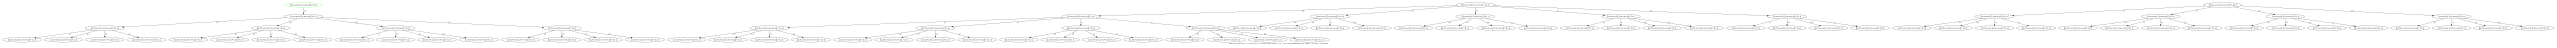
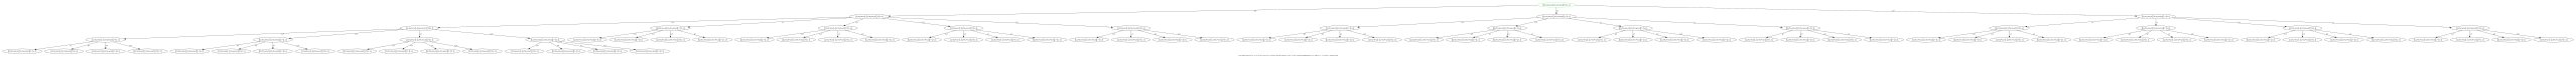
  digraph {
    fontname="Comic Neue"
    label="Tree exploration for K=3 arms and M=2 players using Selfish UCB U and RandomNewRank, for depth=3 : 4 leafs, 0 absorbing"
    node [fontname="Comic Neue"]
    edge [color=black fontname="Comic Neue"]
    n1 [color=green label="[[2/4,1/3,0/1], [2/4,1/3,0/1]] r=[1, 1]"]
    n2 [label="[[2/4,1/3,0/2], [2/4,1/3,0/2]] r=[2, 2]"]
    n3 [label="[[2/4,1/3,0/2], [2/4,1/3,0/2]] r=[1, 2]"]
    n4 [label="[[2/4,1/3,0/2], [2/4,1/3,0/2]] r=[2, 1]"]
    n5 [label="[[2/4,1/3,0/2], [2/4,1/3,0/2]] r=[1, 1]"]
    n6 [label="[[2/5,1/3,0/2], [2/5,1/3,0/2]] r=[2, 2]"]
    n7 [label="[[2/5,1/3,0/2], [2/5,1/3,0/2]] r=[1, 2]"]
    n8 [label="[[2/5,1/3,0/2], [2/5,1/3,0/2]] r=[1, 1]"]
    n9 [label="[[2/5,1/3,0/2], [2/5,1/3,0/2]] r=[2, 1]"]
    n10 [label="[[2/5,1/3,0/2], [2/5,1/3,0/2]] r=[2, 2]"]
    n11 [label="[[2/5,1/3,0/2], [2/5,1/3,0/2]] r=[1, 2]"]
    n12 [label="[[2/5,1/3,0/2], [2/5,1/3,0/2]] r=[1, 1]"]
    n13 [label="[[2/5,1/3,0/2], [2/5,1/3,0/2]] r=[2, 1]"]
    n14 [label="[[2/5,1/3,0/2], [2/5,1/3,0/2]] r=[2, 2]"]
    n15 [label="[[2/5,1/3,0/2], [2/5,1/3,0/2]] r=[1, 2]"]
    n16 [label="[[2/5,1/3,0/2], [2/5,1/3,0/2]] r=[1, 1]"]
    n17 [label="[[2/5,1/3,0/2], [2/5,1/3,0/2]] r=[2, 1]"]
    n18 [label="[[2/5,1/3,0/2], [2/5,1/3,0/2]] r=[2, 2]"]
    n19 [label="[[2/5,1/3,0/2], [2/5,1/3,0/2]] r=[1, 2]"]
    n20 [label="[[2/5,1/3,0/2], [2/5,1/3,0/2]] r=[1, 1]"]
    n21 [label="[[2/5,1/3,0/2], [2/5,1/3,0/2]] r=[2, 1]"]
    n22 [label="[[2/5,1/4,0/2], [2/5,1/4,0/2]] r=[1, 2]"]
    n23 [label="[[2/5,1/4,0/2], [2/5,1/4,0/2]] r=[1, 1]"]
    n24 [label="[[2/5,1/4,0/2], [2/5,1/4,0/2]] r=[2, 1]"]
    n25 [label="[[2/5,1/4,0/2], [2/5,1/4,0/2]] r=[2, 2]"]
    n26 [label="[[2/5,1/4,0/2], [2/5,1/4,0/2]] r=[1, 2]"]
    n27 [label="[[2/5,1/4,0/2], [2/5,1/4,0/2]] r=[1, 1]"]
    n28 [label="[[2/5,1/4,0/2], [2/5,1/4,0/2]] r=[2, 1]"]
    n29 [label="[[2/5,1/4,0/2], [2/5,1/4,0/2]] r=[2, 2]"]
    n30 [label="[[2/5,1/4,0/2], [2/5,1/4,0/2]] r=[1, 2]"]
    n31 [label="[[2/5,1/4,0/2], [2/5,1/4,0/2]] r=[1, 1]"]
    n32 [label="[[2/5,1/4,0/2], [2/5,1/4,0/2]] r=[2, 1]"]
    n33 [label="[[2/5,1/4,0/2], [2/5,1/4,0/2]] r=[2, 2]"]
    n34 [label="[[2/5,1/4,0/2], [2/5,1/4,0/2]] r=[1, 2]"]
    n35 [label="[[2/5,1/4,0/2], [2/5,1/4,0/2]] r=[1, 1]"]
    n36 [label="[[2/5,1/4,0/2], [2/5,1/4,0/2]] r=[2, 1]"]
    n37 [label="[[2/5,1/4,0/2], [2/5,1/4,0/2]] r=[2, 2]"]
    n38 [label="[[2/5,1/4,0/2], [2/5,1/4,0/2]] r=[1, 2]"]
    n39 [label="[[2/5,1/4,0/2], [2/5,1/4,0/2]] r=[1, 1]"]
    n40 [label="[[2/5,1/4,0/2], [2/5,1/4,0/2]] r=[2, 1]"]
    n41 [label="[[2/5,1/4,0/2], [2/5,1/4,0/2]] r=[2, 2]"]
    n42 [label="[[2/5,1/4,0/2], [2/5,1/4,0/2]] r=[1, 2]"]
    n43 [label="[[2/5,1/4,0/2], [2/5,1/4,0/2]] r=[1, 1]"]
    n44 [label="[[2/5,1/4,0/2], [2/5,1/4,0/2]] r=[2, 1]"]
    n45 [label="[[2/5,1/4,0/2], [2/5,1/4,0/2]] r=[2, 2]"]
    n46 [label="[[2/5,1/4,0/2], [2/5,1/4,0/2]] r=[1, 2]"]
    n47 [label="[[2/5,1/4,0/2], [2/5,1/4,0/2]] r=[1, 1]"]
    n48 [label="[[2/5,1/4,0/2], [2/5,1/4,0/2]] r=[2, 1]"]
    n49 [label="[[2/5,1/4,0/2], [2/5,1/4,0/2]] r=[2, 2]"]
    n50 [label="[[2/5,1/4,0/2], [2/5,1/4,0/2]] r=[1, 2]"]
    n51 [label="[[2/5,1/4,0/2], [2/5,1/4,0/2]] r=[1, 1]"]
    n52 [label="[[2/5,1/4,0/2], [2/5,1/4,0/2]] r=[2, 1]"]
    n53 [label="[[2/5,1/4,0/2], [2/5,1/4,0/2]] r=[2, 2]"]
    n54 [label="[[2/5,1/4,0/2], [2/5,1/4,0/2]] r=[1, 2]"]
    n55 [label="[[2/5,1/4,0/2], [2/5,1/4,0/2]] r=[1, 1]"]
    n56 [label="[[2/5,1/4,0/2], [2/5,1/4,0/2]] r=[2, 1]"]
    n57 [label="[[2/5,1/4,0/2], [2/5,1/4,0/2]] r=[2, 2]"]
    n58 [label="[[2/5,1/4,0/2], [2/5,1/4,0/2]] r=[1, 2]"]
    n59 [label="[[2/5,1/4,0/2], [2/5,1/4,0/2]] r=[1, 1]"]
    n60 [label="[[2/5,1/4,0/2], [2/5,1/4,0/2]] r=[2, 1]"]
    n61 [label="[[2/5,1/4,0/2], [2/5,1/4,0/2]] r=[2, 2]"]
    n62 [label="[[2/5,1/4,0/2], [2/5,1/4,0/2]] r=[1, 2]"]
    n63 [label="[[2/5,1/4,0/2], [2/5,1/4,0/2]] r=[1, 1]"]
    n64 [label="[[2/5,1/4,0/2], [2/5,1/4,0/2]] r=[2, 1]"]
    n65 [label="[[2/5,1/4,0/2], [2/5,1/4,0/2]] r=[2, 2]"]
    n66 [label="[[2/5,1/4,0/2], [2/5,1/4,0/2]] r=[1, 2]"]
    n67 [label="[[2/5,1/4,0/2], [2/5,1/4,0/2]] r=[1, 1]"]
    n68 [label="[[2/5,1/4,0/2], [2/5,1/4,0/2]] r=[2, 1]"]
    n69 [label="[[2/5,1/4,0/2], [2/5,1/4,0/2]] r=[2, 2]"]
    n70 [label="[[2/5,1/4,0/2], [2/5,1/4,0/2]] r=[1, 2]"]
    n71 [label="[[2/5,1/4,0/2], [2/5,1/4,0/2]] r=[1, 1]"]
    n72 [label="[[2/5,1/4,0/2], [2/5,1/4,0/2]] r=[2, 1]"]
    n73 [label="[[2/5,1/4,0/2], [2/5,1/4,0/2]] r=[2, 2]"]
    n74 [label="[[2/5,1/4,0/2], [2/5,1/4,0/2]] r=[1, 2]"]
    n75 [label="[[2/5,1/4,0/2], [2/5,1/4,0/2]] r=[1, 1]"]
    n76 [label="[[2/5,1/4,0/2], [2/5,1/4,0/2]] r=[2, 1]"]
    n77 [label="[[2/5,1/4,0/2], [2/5,1/4,0/2]] r=[2, 2]"]
    n78 [label="[[2/5,1/4,0/2], [2/5,1/4,0/2]] r=[1, 2]"]
    n79 [label="[[2/5,1/4,0/2], [2/5,1/4,0/2]] r=[1, 1]"]
    n80 [label="[[2/5,1/4,0/2], [2/5,1/4,0/2]] r=[2, 1]"]
    n81 [label="[[2/5,1/4,0/2], [2/5,1/4,0/2]] r=[2, 2]"]
    n82 [label="[[2/5,1/4,0/2], [2/5,1/4,0/2]] r=[1, 2]"]
    n83 [label="[[2/5,1/4,0/2], [2/5,1/4,0/2]] r=[1, 1]"]
    n84 [label="[[2/5,1/4,0/2], [2/5,1/4,0/2]] r=[2, 1]"]
    n85 [label="[[2/5,1/4,0/2], [2/5,1/4,0/2]] r=[2, 2]"]
+   n1 -> n2 [label="1/4"]
    n1 -> n3 [label="1/8"]
+   n1 -> n4 [label="1/4"]
    n2 -> n5 [label="1/4"]
    n2 -> n6 [label="1/4"]
    n2 -> n7 [label="1/4"]
    n2 -> n8 [label="1/4"]
    n2 -> n9 [label="1/4"]
    n3 -> n10 [label="1/4"]
    n3 -> n11 [label="1/4"]
    n3 -> n12 [label="1/4"]
    n3 -> n13 [label="1/4"]
    n4 -> n18 [label="1/4"]
    n4 -> n19 [label="1/4"]
    n4 -> n20 [label="1/4"]
    n4 -> n21 [label="1/4"]
    n5 -> n14 [label="1/4"]
    n5 -> n15 [label="1/4"]
    n5 -> n16 [label="1/4"]
    n5 -> n17 [label="1/4"]
    n6 -> n22 [label="1/4"]
    n6 -> n23 [label="1/4"]
    n6 -> n24 [label="1/4"]
    n6 -> n25 [label="1/4"]
    n7 -> n26 [label="1/4"]
    n7 -> n27 [label="1/4"]
    n7 -> n28 [label="1/4"]
    n7 -> n29 [label="1/4"]
    n8 -> n30 [label="1/4"]
    n8 -> n31 [label="1/4"]
    n8 -> n32 [label="1/4"]
    n8 -> n33 [label="1/4"]
    n9 -> n34 [label="1/4"]
    n9 -> n35 [label="1/4"]
    n9 -> n36 [label="1/4"]
    n9 -> n37 [label="1/4"]
    n10 -> n38 [label="1/4"]
    n10 -> n39 [label="1/4"]
    n10 -> n40 [label="1/4"]
    n10 -> n41 [label="1/4"]
    n11 -> n42 [label="1/4"]
    n11 -> n43 [label="1/4"]
    n11 -> n44 [label="1/4"]
    n11 -> n45 [label="1/4"]
    n12 -> n46 [label="1/4"]
    n12 -> n47 [label="1/4"]
    n12 -> n48 [label="1/4"]
    n12 -> n49 [label="1/4"]
    n13 -> n50 [label="1/4"]
    n13 -> n51 [label="1/4"]
    n13 -> n52 [label="1/4"]
    n13 -> n53 [label="1/4"]
    n14 -> n54 [label="1/4"]
    n14 -> n55 [label="1/4"]
    n14 -> n56 [label="1/4"]
    n14 -> n57 [label="1/4"]
    n15 -> n58 [label="1/4"]
    n15 -> n59 [label="1/4"]
    n15 -> n60 [label="1/4"]
    n15 -> n61 [label="1/4"]
    n16 -> n62 [label="1/4"]
    n16 -> n63 [label="1/4"]
    n16 -> n64 [label="1/4"]
    n16 -> n65 [label="1/4"]
    n17 -> n66 [label="1/4"]
    n17 -> n67 [label="1/4"]
    n17 -> n68 [label="1/4"]
    n17 -> n69 [label="1/4"]
    n18 -> n70 [label="1/4"]
    n18 -> n71 [label="1/4"]
    n18 -> n72 [label="1/4"]
    n18 -> n73 [label="1/4"]
    n19 -> n74 [label="1/4"]
    n19 -> n75 [label="1/4"]
    n19 -> n76 [label="1/4"]
    n19 -> n77 [label="1/4"]
    n20 -> n78 [label="1/4"]
    n20 -> n79 [label="1/4"]
    n20 -> n80 [label="1/4"]
    n20 -> n81 [label="1/4"]
    n21 -> n82 [label="1/4"]
    n21 -> n83 [label="1/4"]
    n21 -> n84 [label="1/4"]
    n21 -> n85 [label="1/4"]
  }
